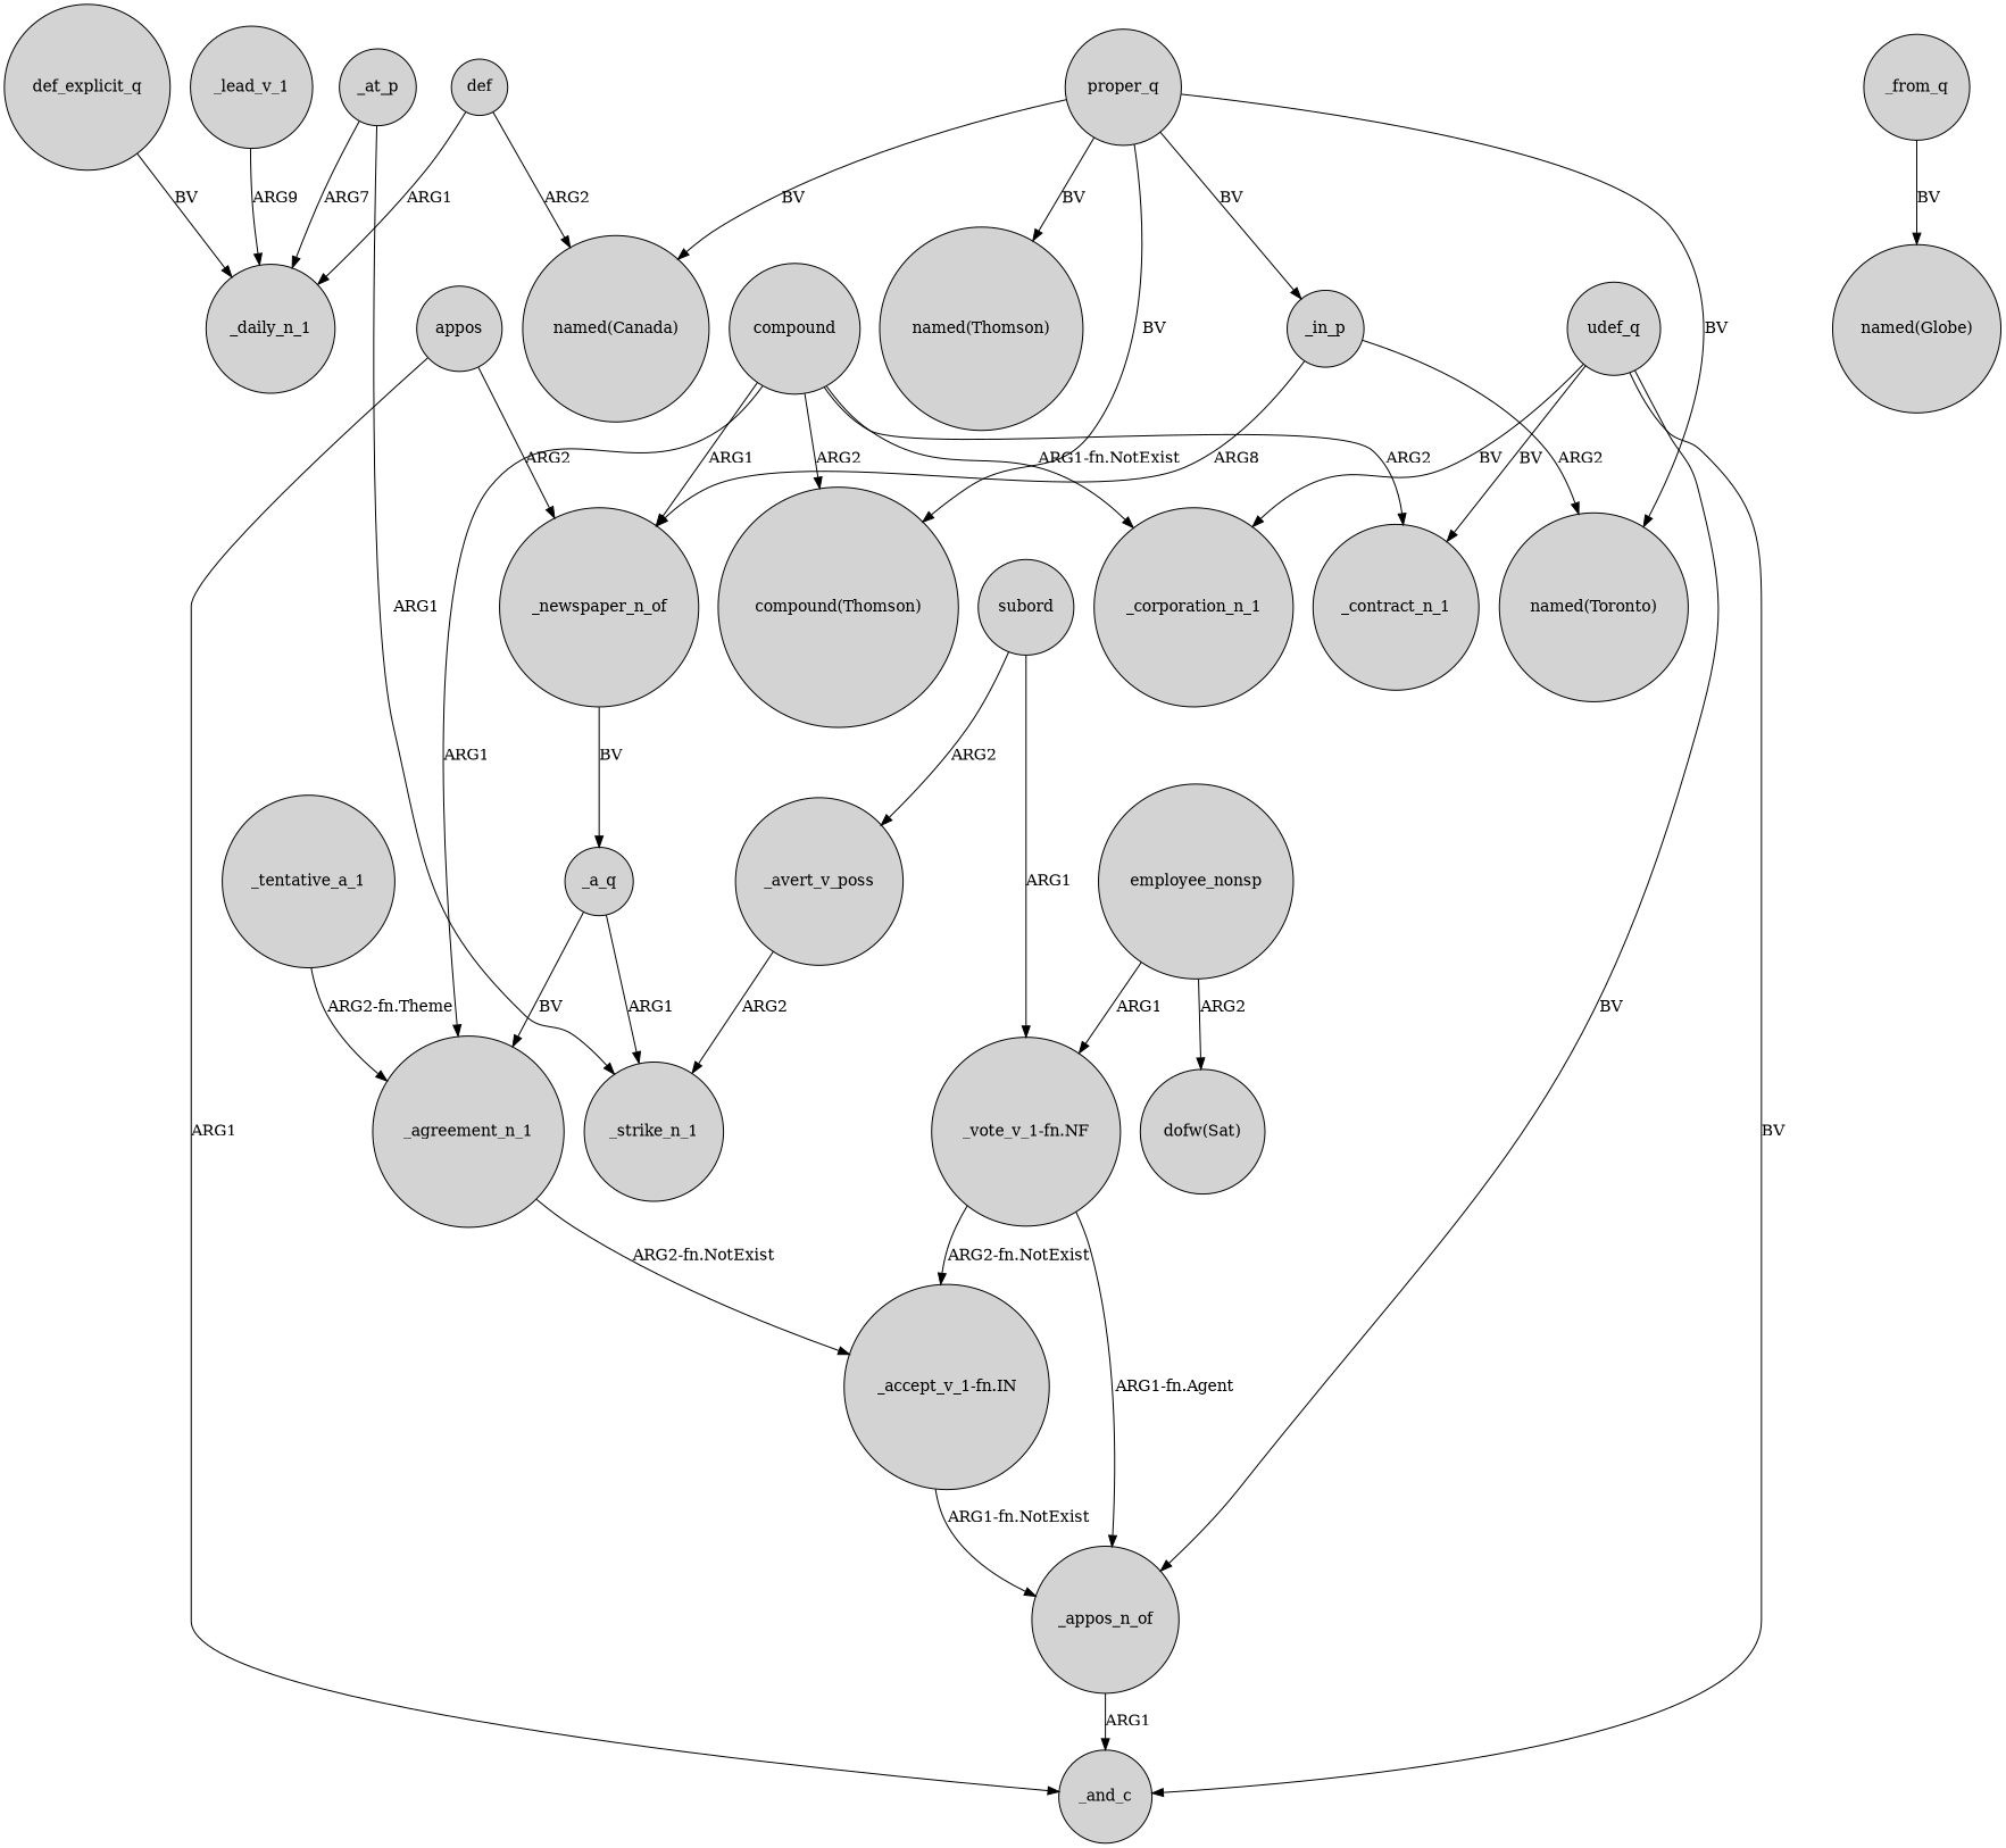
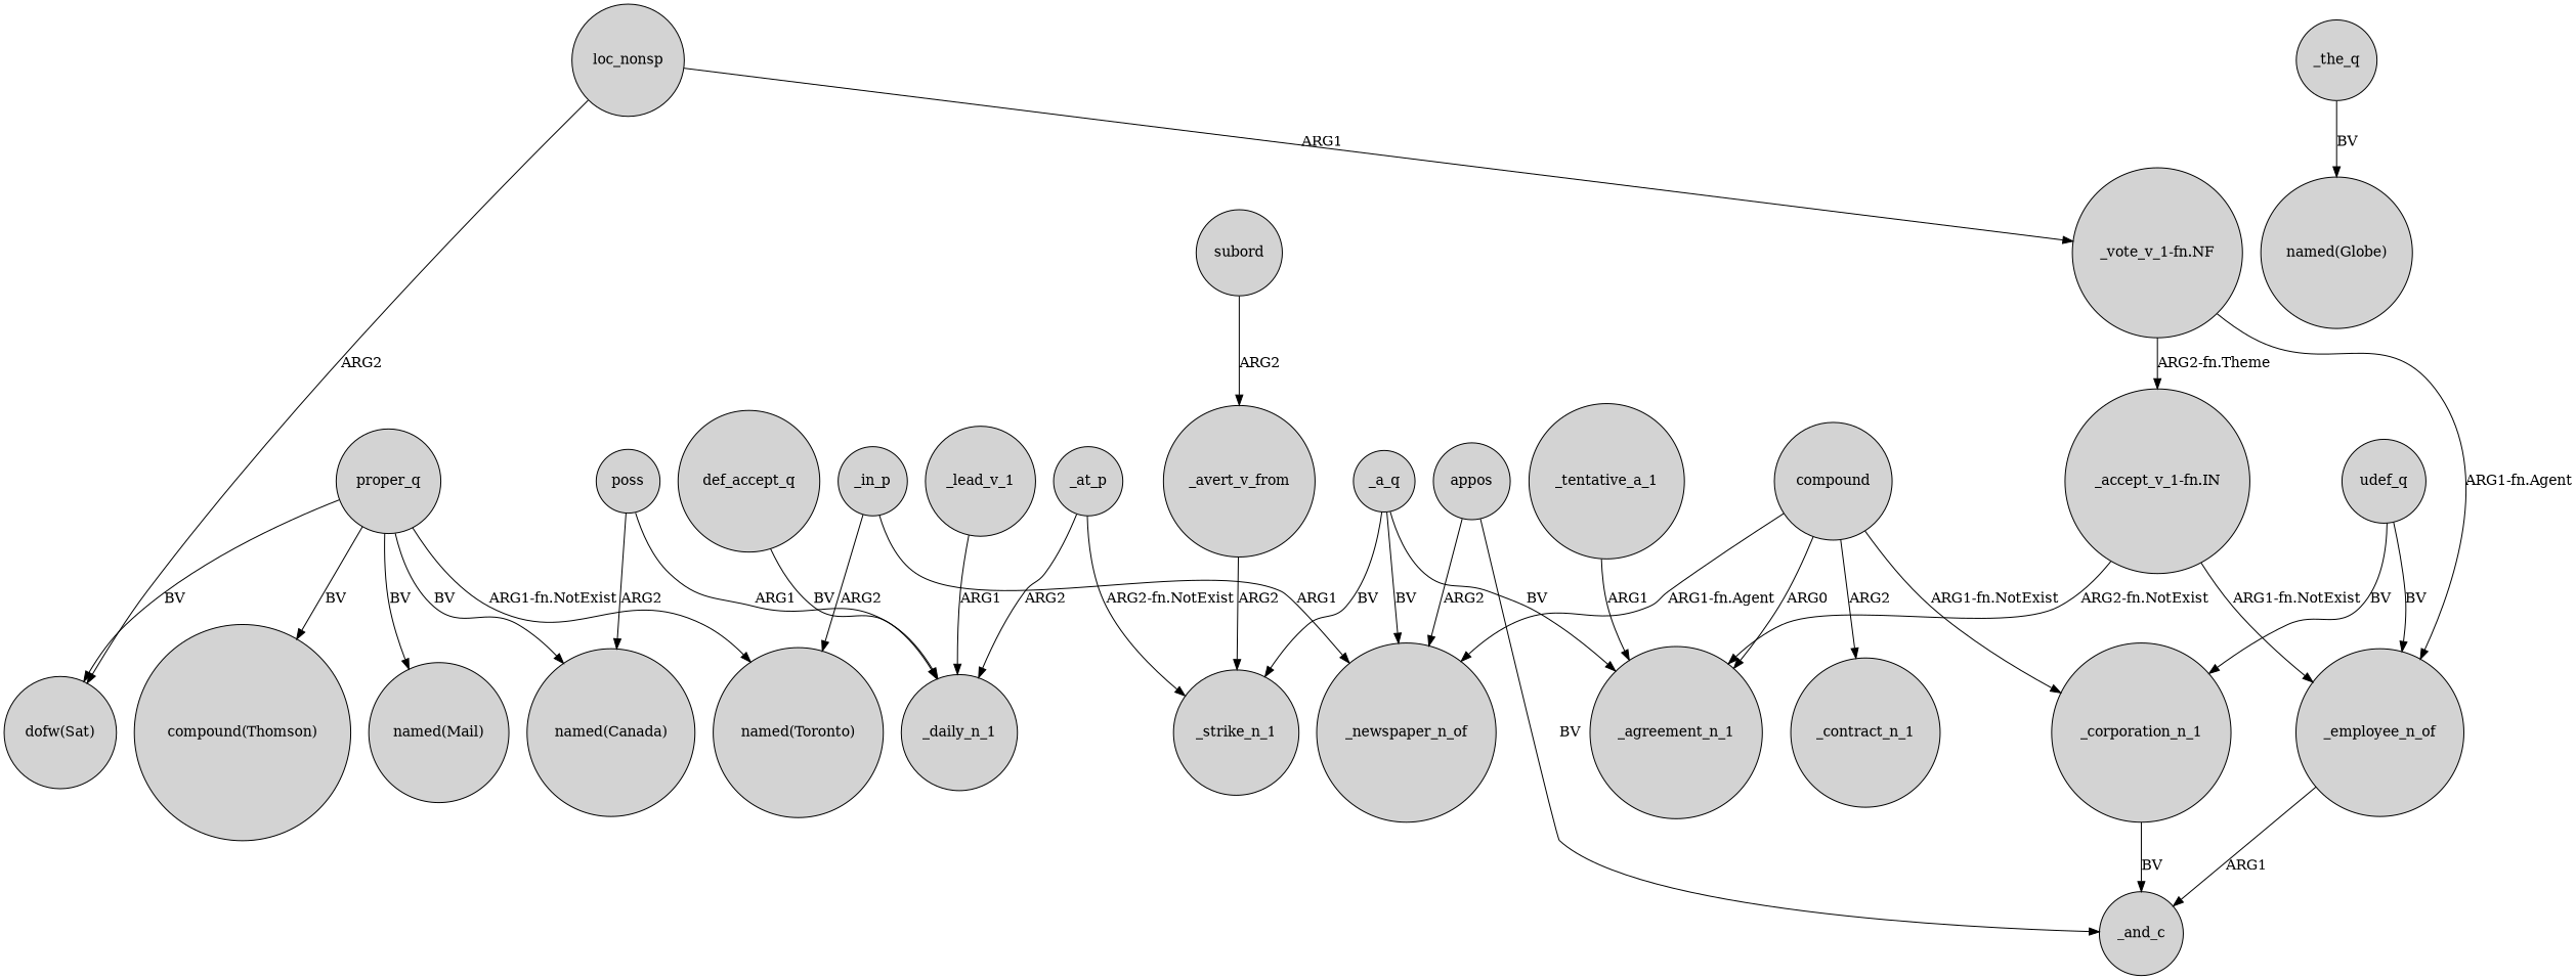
  digraph {
    node [shape=circle style=filled]
    n1 [label="compound(Thomson)"]
    proper_q
    "named(Canada)"
-   "named(Mail)" [label="named(Thomson)"]
+   "named(Mail)"
    "named(Toronto)"
    "dofw(Sat)"
    udef_q
-   _employee_n_of [label=_appos_n_of]
+   _employee_n_of
    _and_c
    _contract_n_1
    _corporation_n_1
    _in_p
    _newspaper_n_of
    _a_q
    _strike_n_1
    _agreement_n_1
    appos
    subord
    "_vote_v_1-fn.NF"
-   _avert_v_from [label=_avert_v_poss]
+   _avert_v_from
    "_accept_v_1-fn.IN"
    _lead_v_1
    _daily_n_1
-   _the_q [label=_from_q]
+   _the_q
    "named(Globe)"
    compound
-   loc_nonsp [label=employee_nonsp]
+   loc_nonsp
    _at_p
-   poss [label=def]
-   def_explicit_q
+   poss
+   def_explicit_q [label=def_accept_q]
    _tentative_a_1
    proper_q -> n1 [label=BV]
    proper_q -> "named(Canada)" [label=BV]
    proper_q -> "named(Mail)" [label=BV]
-   proper_q -> "named(Toronto)" [label=BV]
-   proper_q -> _in_p [label=BV]
+   proper_q -> "named(Toronto)" [label="ARG1-fn.NotExist"]
+   proper_q -> "dofw(Sat)" [label=BV]
    udef_q -> _employee_n_of [label=BV]
-   udef_q -> _and_c [label=BV]
-   udef_q -> _contract_n_1 [label=BV]
+   _corporation_n_1 -> _and_c [label=BV]
    udef_q -> _corporation_n_1 [label=BV]
    _employee_n_of -> _and_c [label=ARG1]
    _in_p -> "named(Toronto)" [label=ARG2]
-   _in_p -> _newspaper_n_of [label=ARG8]
-   _newspaper_n_of -> _a_q [label=BV]
-   _a_q -> _strike_n_1 [label=ARG1]
+   _in_p -> _newspaper_n_of [label=ARG1]
+   _a_q -> _newspaper_n_of [label=BV]
+   _a_q -> _strike_n_1 [label=BV]
    _a_q -> _agreement_n_1 [label=BV]
-   appos -> _and_c [label=ARG1]
+   appos -> _and_c [label=BV]
    appos -> _newspaper_n_of [label=ARG2]
-   subord -> "_vote_v_1-fn.NF" [label=ARG1]
    subord -> _avert_v_from [label=ARG2]
    "_vote_v_1-fn.NF" -> _employee_n_of [label="ARG1-fn.Agent"]
-   "_vote_v_1-fn.NF" -> "_accept_v_1-fn.IN" [label="ARG2-fn.NotExist"]
+   "_vote_v_1-fn.NF" -> "_accept_v_1-fn.IN" [label="ARG2-fn.Theme"]
    _avert_v_from -> _strike_n_1 [label=ARG2]
    "_accept_v_1-fn.IN" -> _employee_n_of [label="ARG1-fn.NotExist"]
-   _agreement_n_1 -> "_accept_v_1-fn.IN" [label="ARG2-fn.NotExist"]
-   _lead_v_1 -> _daily_n_1 [label=ARG9]
+   "_accept_v_1-fn.IN" -> _agreement_n_1 [label="ARG2-fn.NotExist"]
+   _lead_v_1 -> _daily_n_1 [label=ARG1]
    _the_q -> "named(Globe)" [label=BV]
-   compound -> n1 [label=ARG2]
    compound -> _contract_n_1 [label=ARG2]
    compound -> _corporation_n_1 [label="ARG1-fn.NotExist"]
-   compound -> _newspaper_n_of [label=ARG1]
-   compound -> _agreement_n_1 [label=ARG1]
+   compound -> _newspaper_n_of [label="ARG1-fn.Agent"]
+   compound -> _agreement_n_1 [label=ARG0]
    loc_nonsp -> "dofw(Sat)" [label=ARG2]
    loc_nonsp -> "_vote_v_1-fn.NF" [label=ARG1]
-   _at_p -> _strike_n_1 [label=ARG1]
-   _at_p -> _daily_n_1 [label=ARG7]
+   _at_p -> _strike_n_1 [label="ARG2-fn.NotExist"]
+   _at_p -> _daily_n_1 [label=ARG2]
    poss -> "named(Canada)" [label=ARG2]
    poss -> _daily_n_1 [label=ARG1]
    def_explicit_q -> _daily_n_1 [label=BV]
-   _tentative_a_1 -> _agreement_n_1 [label="ARG2-fn.Theme"]
+   _tentative_a_1 -> _agreement_n_1 [label=ARG1]
  }
